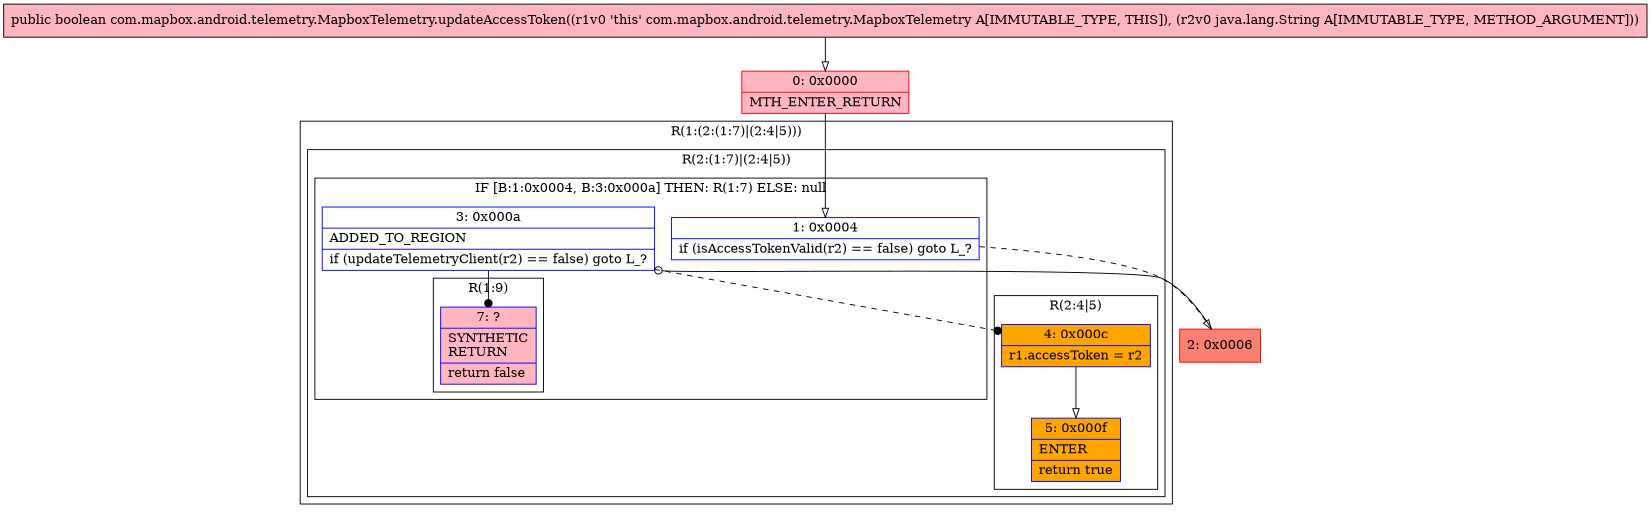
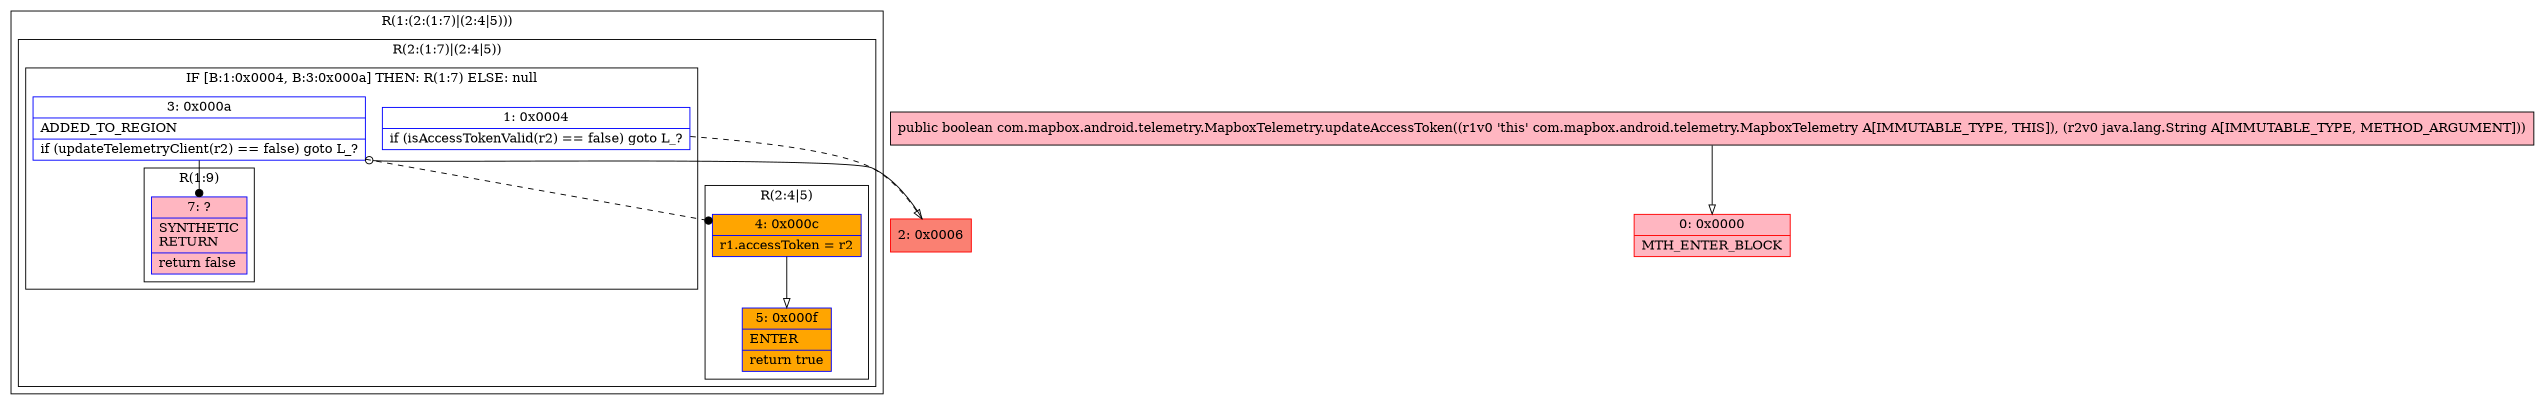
  digraph {
    node [color=blue fillcolor=lightpink shape=record style=filled]
    edge [arrowhead=onormal]
    n1 [label="{7\:\ ?|SYNTHETIC\lRETURN\l|return false\l}"]
    n2 [fillcolor=white label="{1\:\ 0x0004|if (isAccessTokenValid(r2) == false) goto L_?\l}"]
    n3 [fillcolor=white label="{3\:\ 0x000a|ADDED_TO_REGION\l|if (updateTelemetryClient(r2) == false) goto L_?\l}"]
    n4 [fillcolor=orange label="{4\:\ 0x000c|r1.accessToken = r2\l}"]
    n5 [fillcolor=orange label="{5\:\ 0x000f|ENTER\l|return true\l}"]
    n6 [color=red fillcolor=salmon label="{2\:\ 0x0006}"]
-   n7 [color=red label="{0\:\ 0x0000|MTH_ENTER_RETURN\l}"]
+   n7 [color=red label="{0\:\ 0x0000|MTH_ENTER_BLOCK\l}"]
    n8 [label="{public boolean com.mapbox.android.telemetry.MapboxTelemetry.updateAccessToken((r1v0 'this' com.mapbox.android.telemetry.MapboxTelemetry A[IMMUTABLE_TYPE, THIS]), (r2v0 java.lang.String A[IMMUTABLE_TYPE, METHOD_ARGUMENT])) }" color=""]
    subgraph cluster_1 {
      label="R(1:(2:(1:7)|(2:4|5)))"
      subgraph cluster_2 {
        label="R(2:(1:7)|(2:4|5))"
        subgraph cluster_3 {
          label="IF [B:1:0x0004, B:3:0x000a] THEN: R(1:7) ELSE: null"
          n2
          n3
          subgraph cluster_4 {
            label="R(1:9)"
            n1
          }
        }
        subgraph cluster_5 {
          label="R(2:4|5)"
          n4
          n5
        }
      }
    }
    n2 -> n6 [style=dashed]
    n3 -> n1 [arrowhead=dot]
    n3 -> n4 [arrowhead=dot style=dashed]
    n4 -> n5
    n6 -> n3 [arrowhead=odot]
-   n7 -> n2
    n8 -> n7
  }
